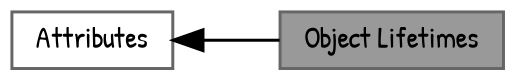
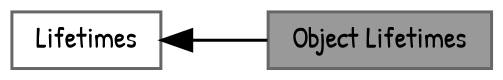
  digraph {
    rankdir=LR
    fontname="Patrick Hand"
    node [fontname="Patrick Hand" fontsize=10 shape=box style=filled]
-   n1 [color=grey40 fillcolor=white height=0.2 label=Attributes width=0.4]
+   n1 [color=grey40 fillcolor=white height=0.2 label=Lifetimes width=0.4]
    n2 [color=gray40 fillcolor=grey60 fontcolor=black height=0.2 label="Object Lifetimes" width=0.4]
    n1 -> n2 [dir=back fontname="Patrick Hand" fontsize=10 labelfontname=Helvetica labelfontsize=10 shape=plaintext style=solid]
  }
